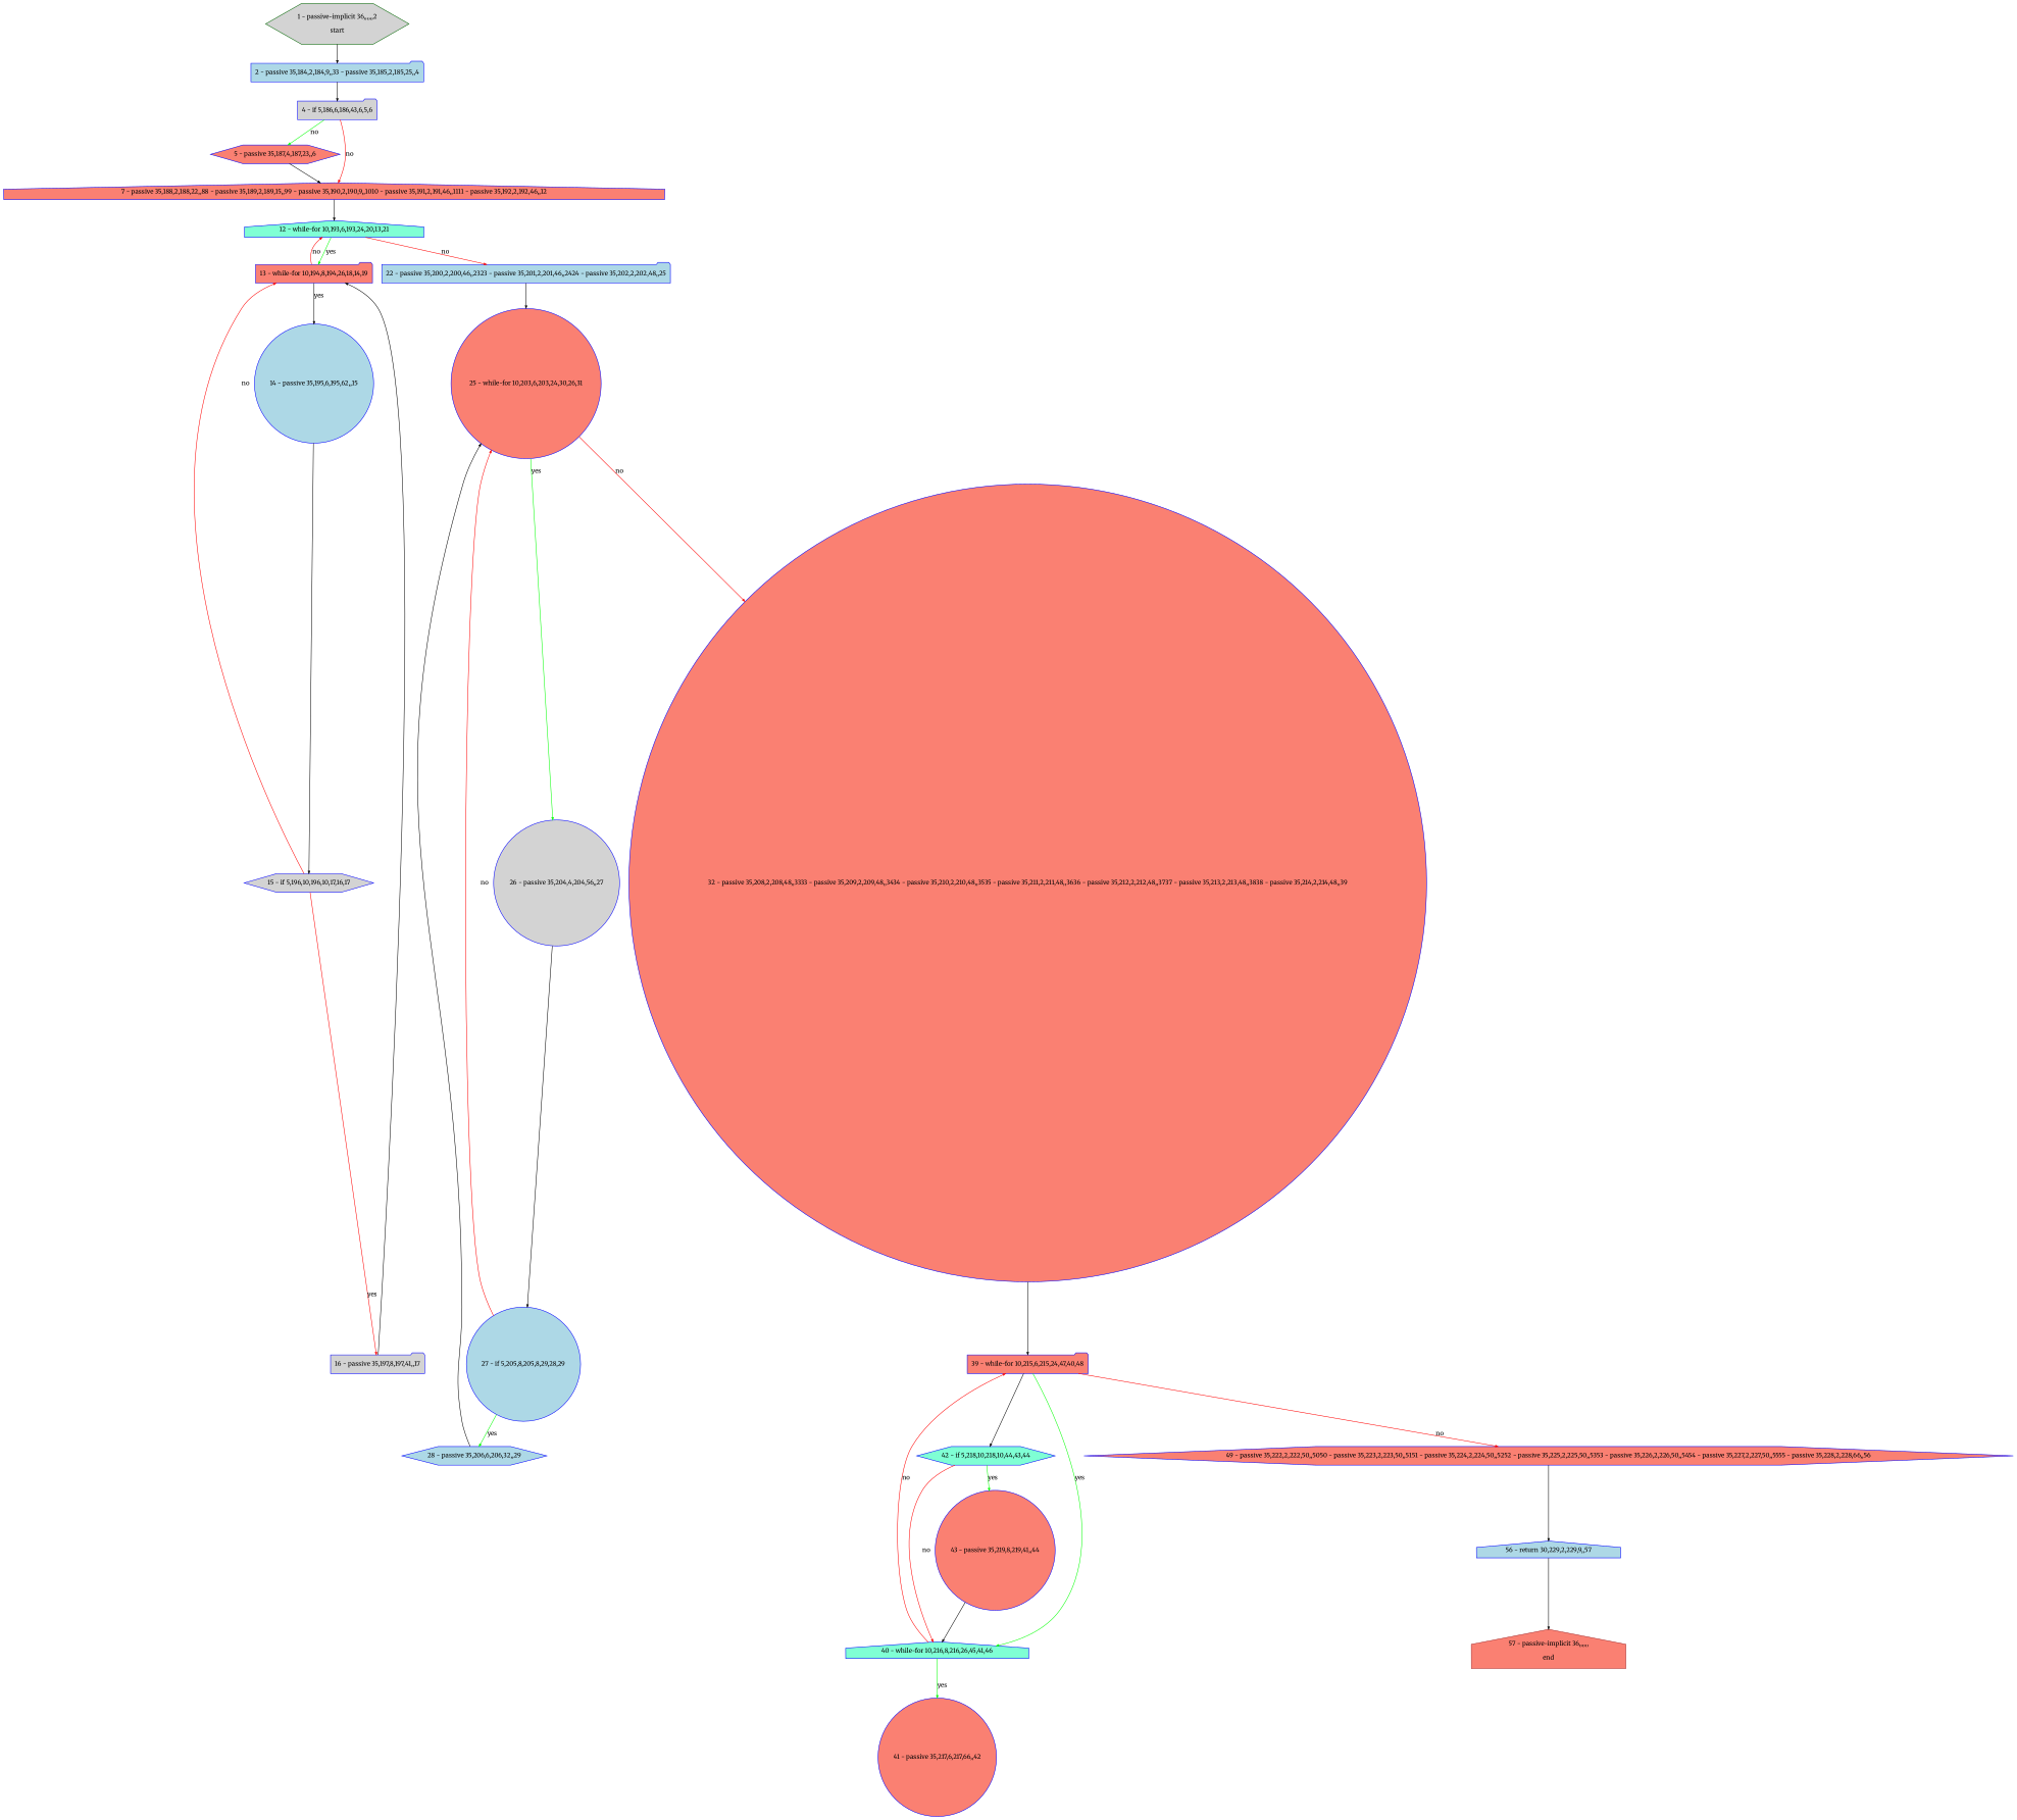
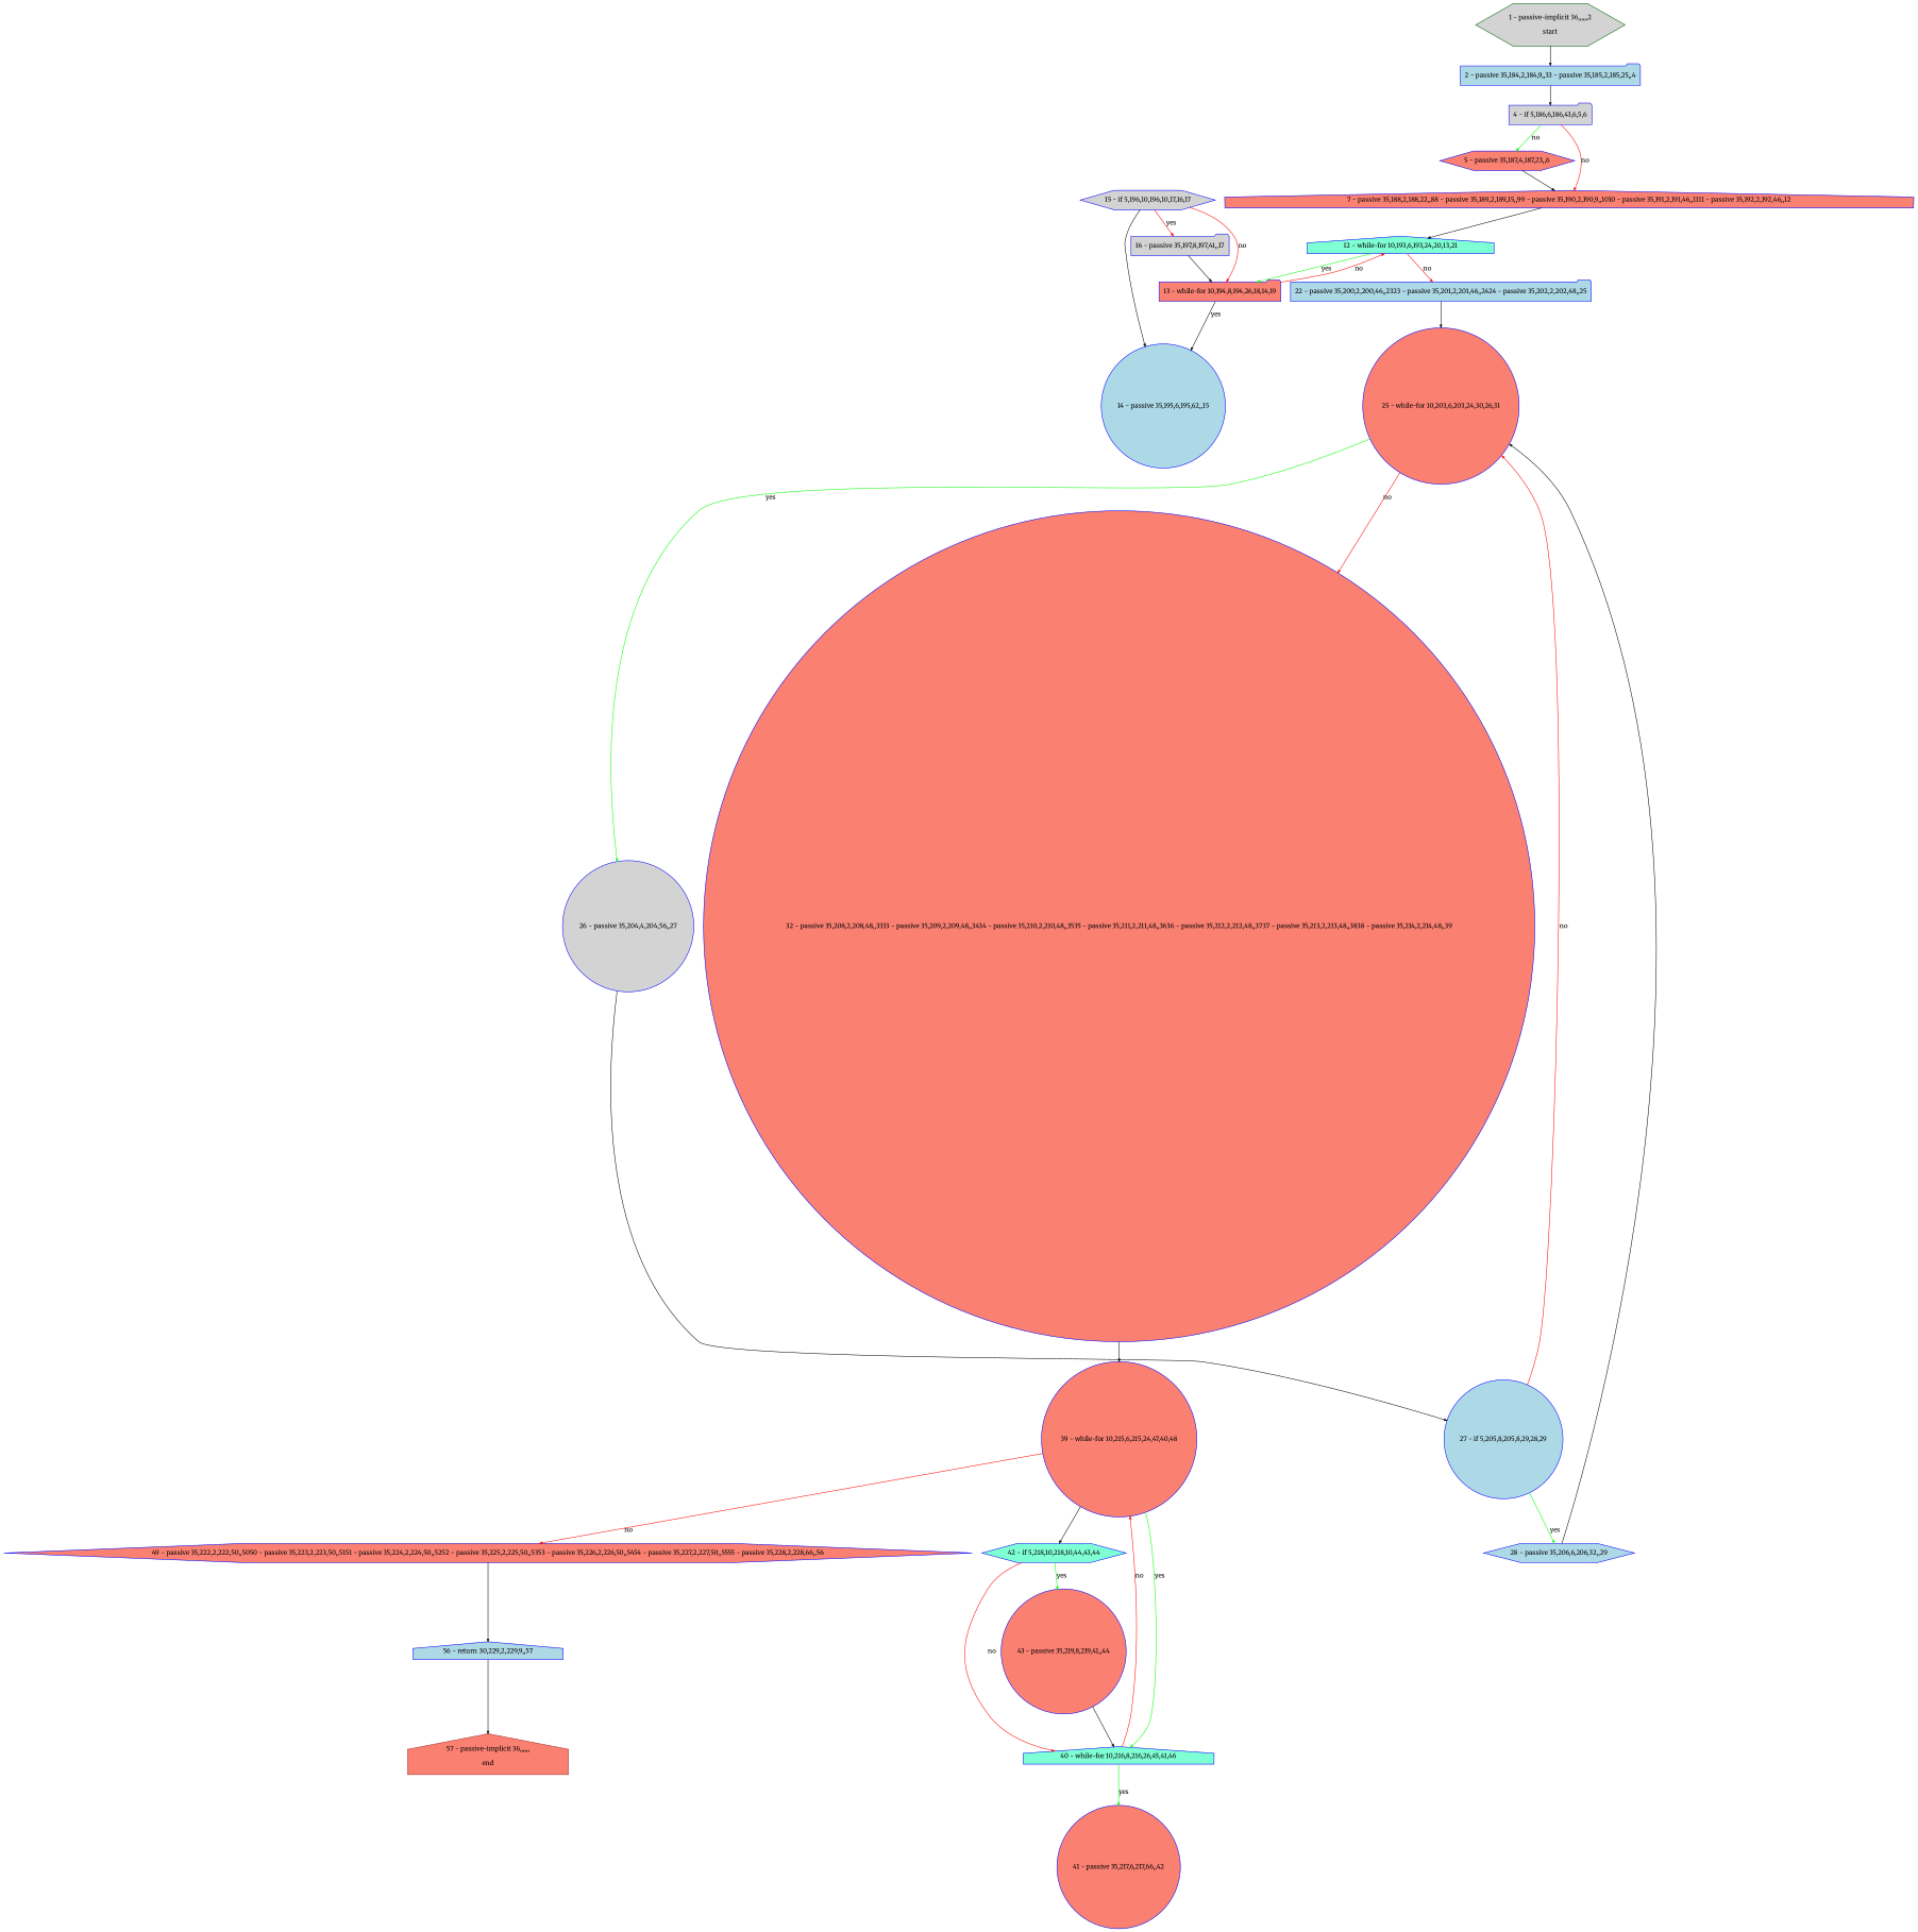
  digraph {
    bgcolor=white
    compound=true
    fillcolor="#FFFFCC"
    fontname=Merriweather
    fontsize=12
    pack=true
    packmode=clust
    style="rounded,filled"
    node [color="#0000ff" compound=true fillcolor=salmon fixedsize=false fontname=Merriweather fontsize=12 node_initialized=no shape=circle style=filled]
    edge [arrowhead=normal arrowsize=0.5 arrowtail=none color="#000000" compound=true dir=forward fontcolor=black fontname=Merriweather fontsize=12]
    n1 [fillcolor=lightblue label="2 - passive 35,184,2,184,9,,33 - passive 35,185,2,185,25,,4" shape=folder]
    n2 [fillcolor=lightgrey label="4 - if 5,186,6,186,43,6,5,6" shape=folder]
    n3 [label="5 - passive 35,187,4,187,23,,6" shape=hexagon]
    n4 [label="7 - passive 35,188,2,188,22,,88 - passive 35,189,2,189,15,,99 - passive 35,190,2,190,9,,1010 - passive 35,191,2,191,46,,1111 - passive 35,192,2,192,46,,12" shape=house]
    n5 [color="#006400" fillcolor=lightgrey label="1 - passive-implicit 36,,,,,,2\n\nstart" shape=hexagon]
    n6 [fillcolor=aquamarine label="12 - while-for 10,193,6,193,24,20,13,21" shape=house]
    n7 [label="13 - while-for 10,194,8,194,26,18,14,19" shape=folder]
    n8 [fillcolor=lightblue label="22 - passive 35,200,2,200,46,,2323 - passive 35,201,2,201,46,,2424 - passive 35,202,2,202,48,,25" shape=folder]
    n9 [fillcolor=lightblue label="14 - passive 35,195,6,195,62,,15"]
    n10 [label="25 - while-for 10,203,6,203,24,30,26,31"]
    n11 [fillcolor=lightgrey label="15 - if 5,196,10,196,10,17,16,17" shape=hexagon]
    n12 [fillcolor=lightgrey label="26 - passive 35,204,4,204,56,,27"]
    n13 [label="32 - passive 35,208,2,208,48,,3333 - passive 35,209,2,209,48,,3434 - passive 35,210,2,210,48,,3535 - passive 35,211,2,211,48,,3636 - passive 35,212,2,212,48,,3737 - passive 35,213,2,213,48,,3838 - passive 35,214,2,214,48,,39"]
    n14 [fillcolor=lightgrey label="16 - passive 35,197,8,197,41,,17" shape=folder]
    n15 [fillcolor=lightblue label="27 - if 5,205,8,205,8,29,28,29"]
-   n16 [label="39 - while-for 10,215,6,215,24,47,40,48" shape=folder]
+   n16 [label="39 - while-for 10,215,6,215,24,47,40,48"]
    n17 [fillcolor=lightblue label="28 - passive 35,206,6,206,32,,29" shape=hexagon]
    n18 [fillcolor=aquamarine label="40 - while-for 10,216,8,216,26,45,41,46" shape=house]
    n19 [label="49 - passive 35,222,2,222,50,,5050 - passive 35,223,2,223,50,,5151 - passive 35,224,2,224,50,,5252 - passive 35,225,2,225,50,,5353 - passive 35,226,2,226,50,,5454 - passive 35,227,2,227,50,,5555 - passive 35,228,2,228,66,,56" shape=hexagon]
    n20 [fillcolor=aquamarine label="42 - if 5,218,10,218,10,44,43,44" shape=hexagon]
    n21 [label="41 - passive 35,217,6,217,66,,42"]
    n22 [fillcolor=lightblue label="56 - return 30,229,2,229,9,,57" shape=house]
    n23 [color="#a52a2a" label="57 - passive-implicit 36,,,,,,\n\nend" shape=house]
    n24 [label="43 - passive 35,219,8,219,41,,44"]
    n1 -> n2
    n2 -> n3 [color="#00ff00" label=no]
    n2 -> n4 [color="#ff0000" label=no]
    n3 -> n4
    n4 -> n6
    n5 -> n1
    n6 -> n7 [color="#00ff00" label=yes]
    n6 -> n8 [color="#ff0000" label=no]
    n7 -> n6 [color="#ff0000" label=no]
    n7 -> n9 [label=yes]
    n8 -> n10
-   n9 -> n11
+   n11 -> n9
    n10 -> n12 [color="#00ff00" label=yes]
    n10 -> n13 [color="#ff0000" label=no]
    n11 -> n7 [color="#ff0000" label=no]
    n11 -> n14 [color="#ff0000" label=yes]
    n12 -> n15
    n13 -> n16
    n14 -> n7
    n15 -> n10 [color="#ff0000" label=no]
    n15 -> n17 [color="#00ff00" label=yes]
    n16 -> n18 [color="#00ff00" label=yes]
    n16 -> n19 [color="#ff0000" label=no]
    n16 -> n20
    n17 -> n10
    n18 -> n16 [color="#ff0000" label=no]
    n18 -> n21 [color="#00ff00" label=yes]
    n19 -> n22
    n20 -> n18 [color="#ff0000" label=no]
    n20 -> n24 [color="#00ff00" label=yes]
    n22 -> n23
    n24 -> n18
  }
